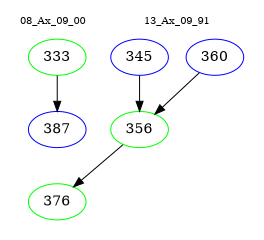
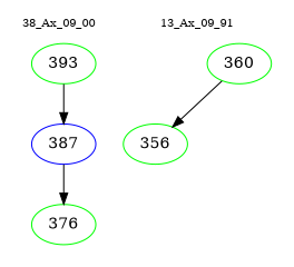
  digraph {
    node [color=green]
    edge [color=black]
-   n1 [label=333]
+   n1 [label=393]
    n2 [color=blue label=387]
    n3 [label=376]
-   n4 [color=blue label=360]
-   n5 [color=blue label=345]
+   n4 [label=360]
    n6 [label=356]
    subgraph cluster_1 {
      color=white
      fontsize=10
-     label="08_Ax_09_00"
+     label="38_Ax_09_00"
      n1
      n2
      n3
    }
    subgraph cluster_2 {
      color=white
      fontsize=10
      label="13_Ax_09_91"
      n4
-     n5
      n6
    }
    n1 -> n2
-   n6 -> n3
+   n2 -> n3
    n4 -> n6
-   n5 -> n6
  }
